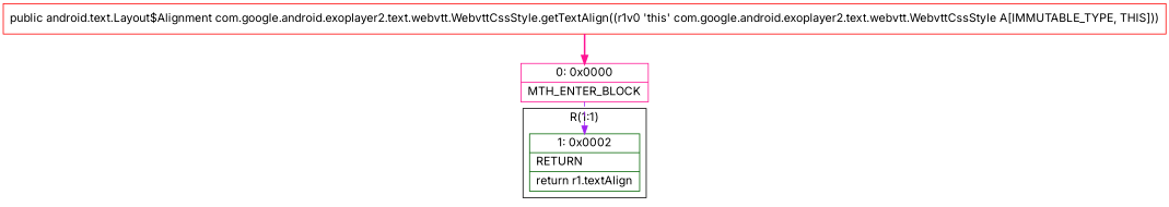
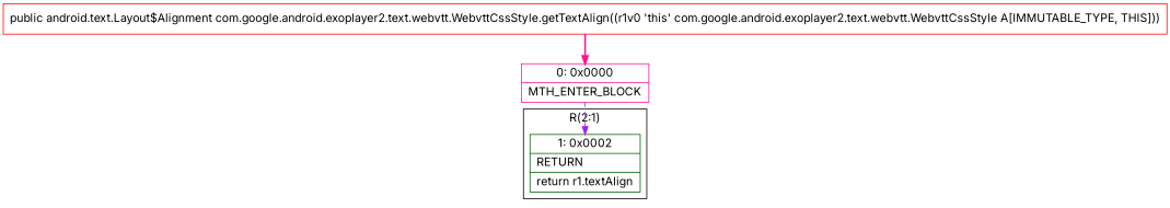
  digraph {
    fontname=Inter
    node [shape=record fontname=Inter]
    edge [arrowhead=normal fontname=Inter]
    n1 [color=darkgreen label="{1\:\ 0x0002|RETURN\l|return r1.textAlign\l}"]
    n2 [color=deeppink label="{0\:\ 0x0000|MTH_ENTER_BLOCK\l}"]
    n3 [label="{public android.text.Layout$Alignment com.google.android.exoplayer2.text.webvtt.WebvttCssStyle.getTextAlign((r1v0 'this' com.google.android.exoplayer2.text.webvtt.WebvttCssStyle A[IMMUTABLE_TYPE, THIS])) }" color=red]
    subgraph cluster_1 {
-     label="R(1:1)"
+     label="R(2:1)"
      n1
    }
    n2 -> n1 [color=purple style=dashed]
    n3 -> n2 [color=deeppink style=bold]
  }
